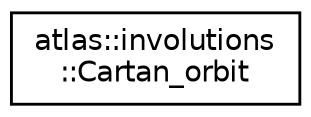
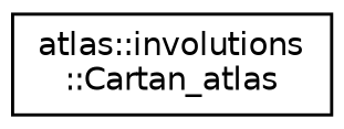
  digraph {
    rankdir=LR
-   n1 [color=black fillcolor=white fontname=Helvetica fontsize=10 height=0.2 label="atlas::involutions\l::Cartan_orbit" shape=record style=filled width=0.4]
+   n1 [color=black fillcolor=white fontname=Helvetica fontsize=10 height=0.2 label="atlas::involutions\l::Cartan_atlas" shape=record style=filled width=0.4]
  }
